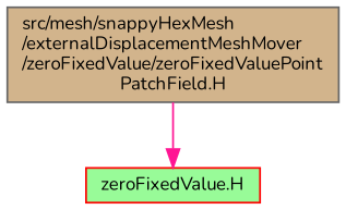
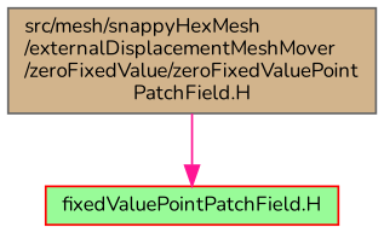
  digraph {
    fontname=Nunito
    node [fontname=Nunito fontsize=10 shape=box style=filled]
    n1 [color=gray40 fillcolor=tan fontcolor=black height=0.2 label="src/mesh/snappyHexMesh\l/externalDisplacementMeshMover\l/zeroFixedValue/zeroFixedValuePoint\lPatchField.H" width=0.4]
-   n2 [color=red fillcolor=palegreen height=0.2 label="zeroFixedValue.H" width=0.4]
+   n2 [color=red fillcolor=palegreen height=0.2 label="fixedValuePointPatchField.H" width=0.4]
    n1 -> n2 [color=deeppink fontname=Nunito fontsize=10 labelfontname=Helvetica labelfontsize=10 style=solid]
  }
